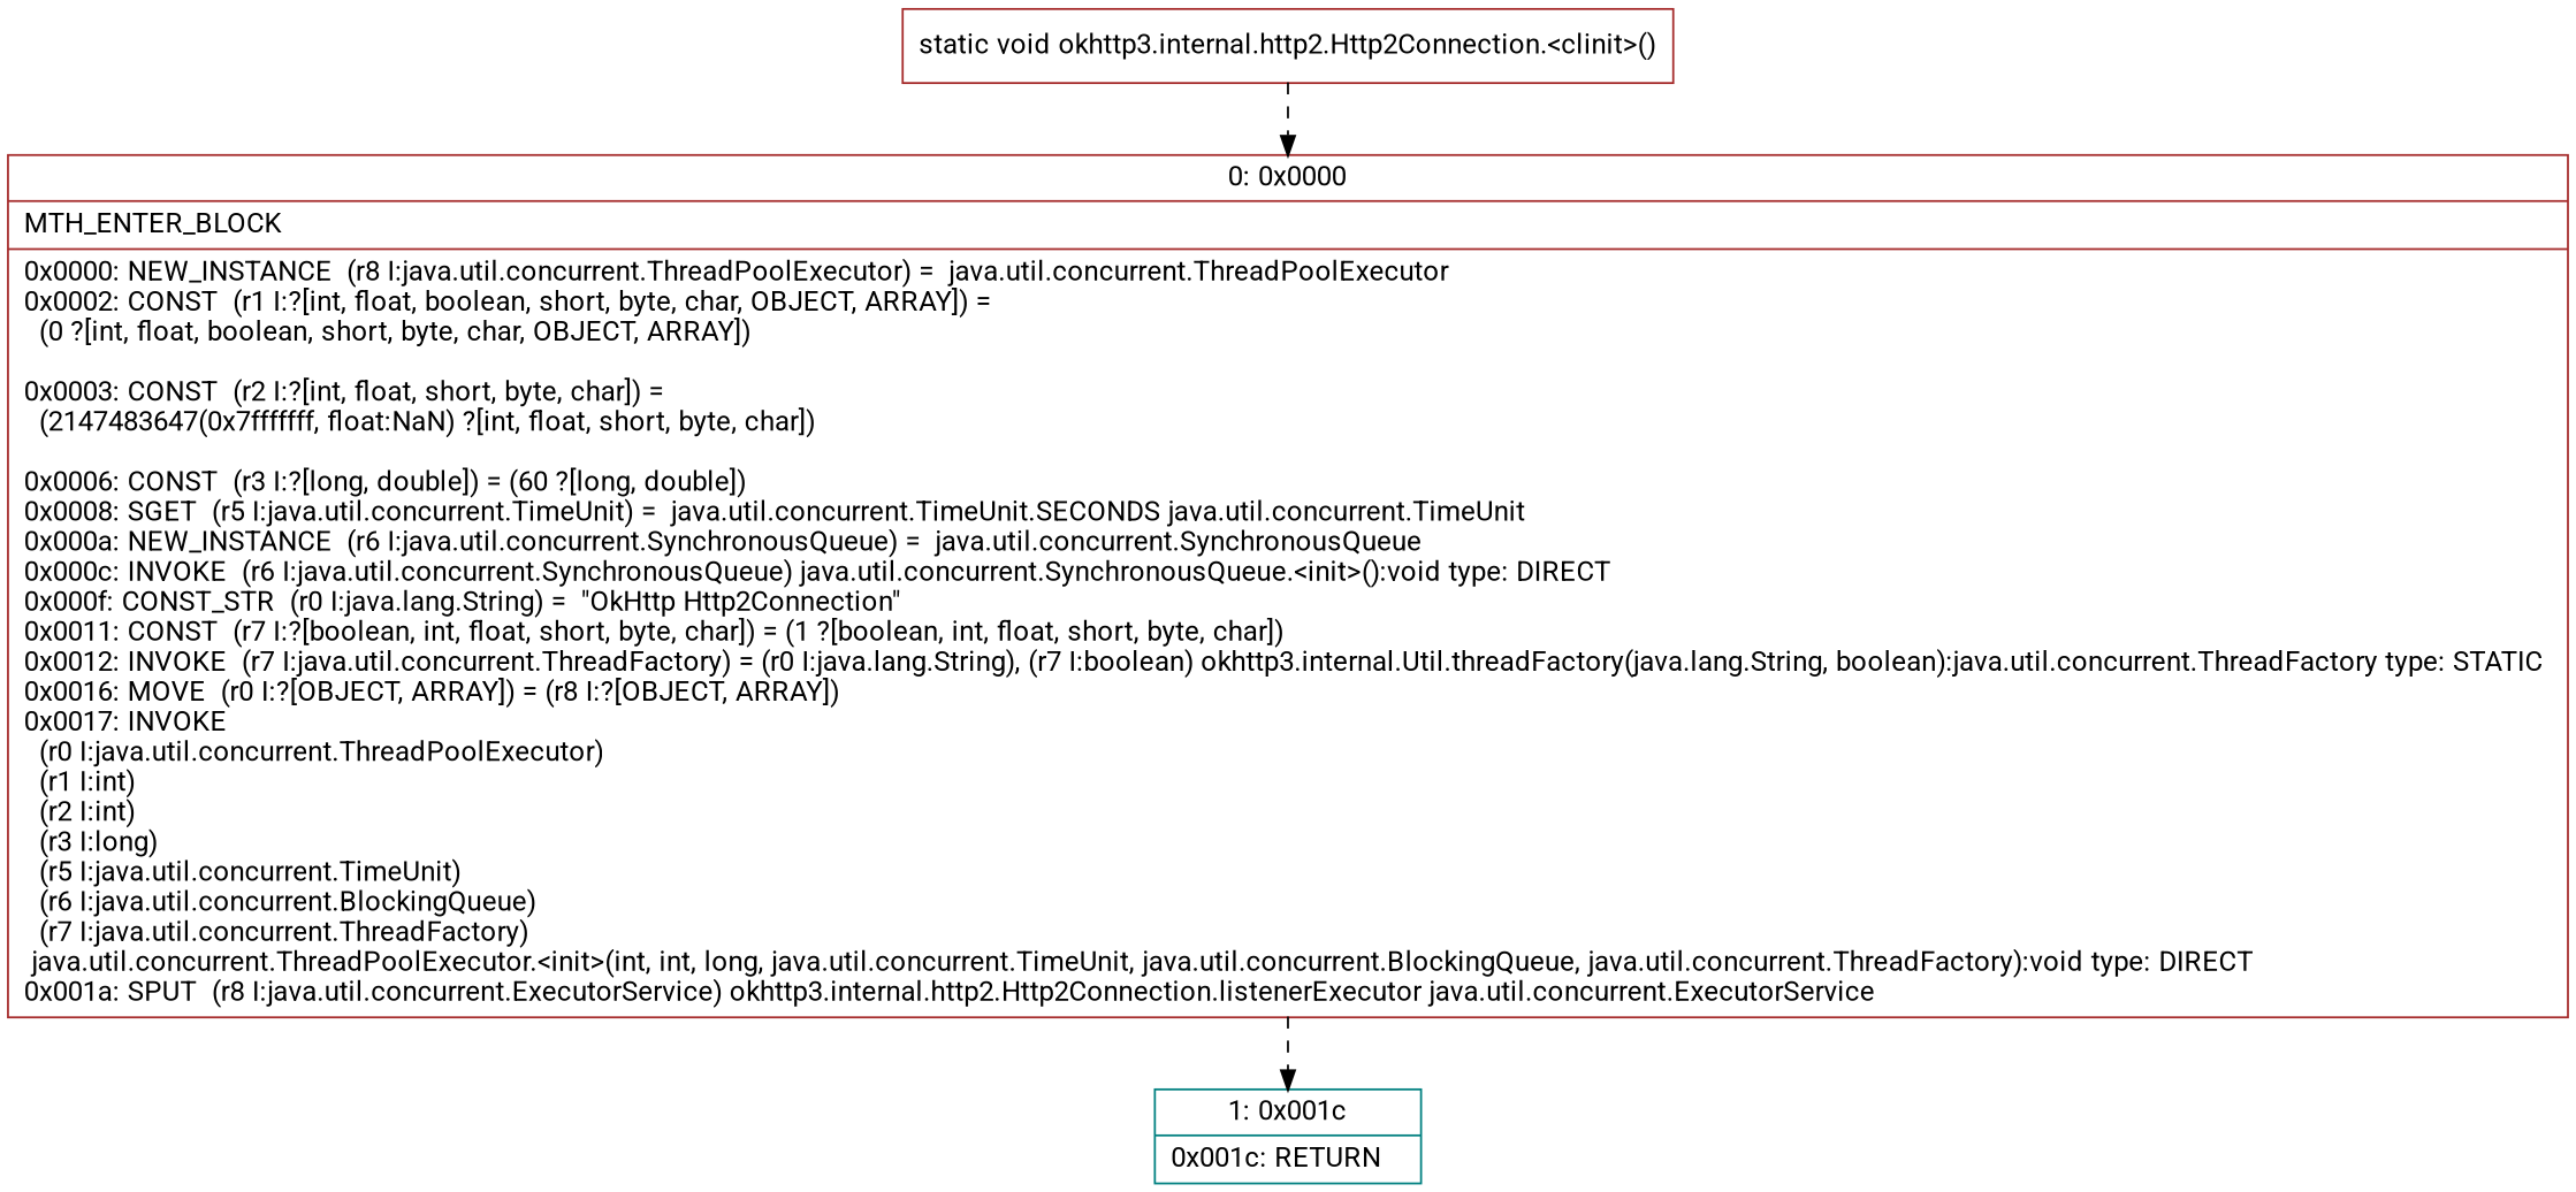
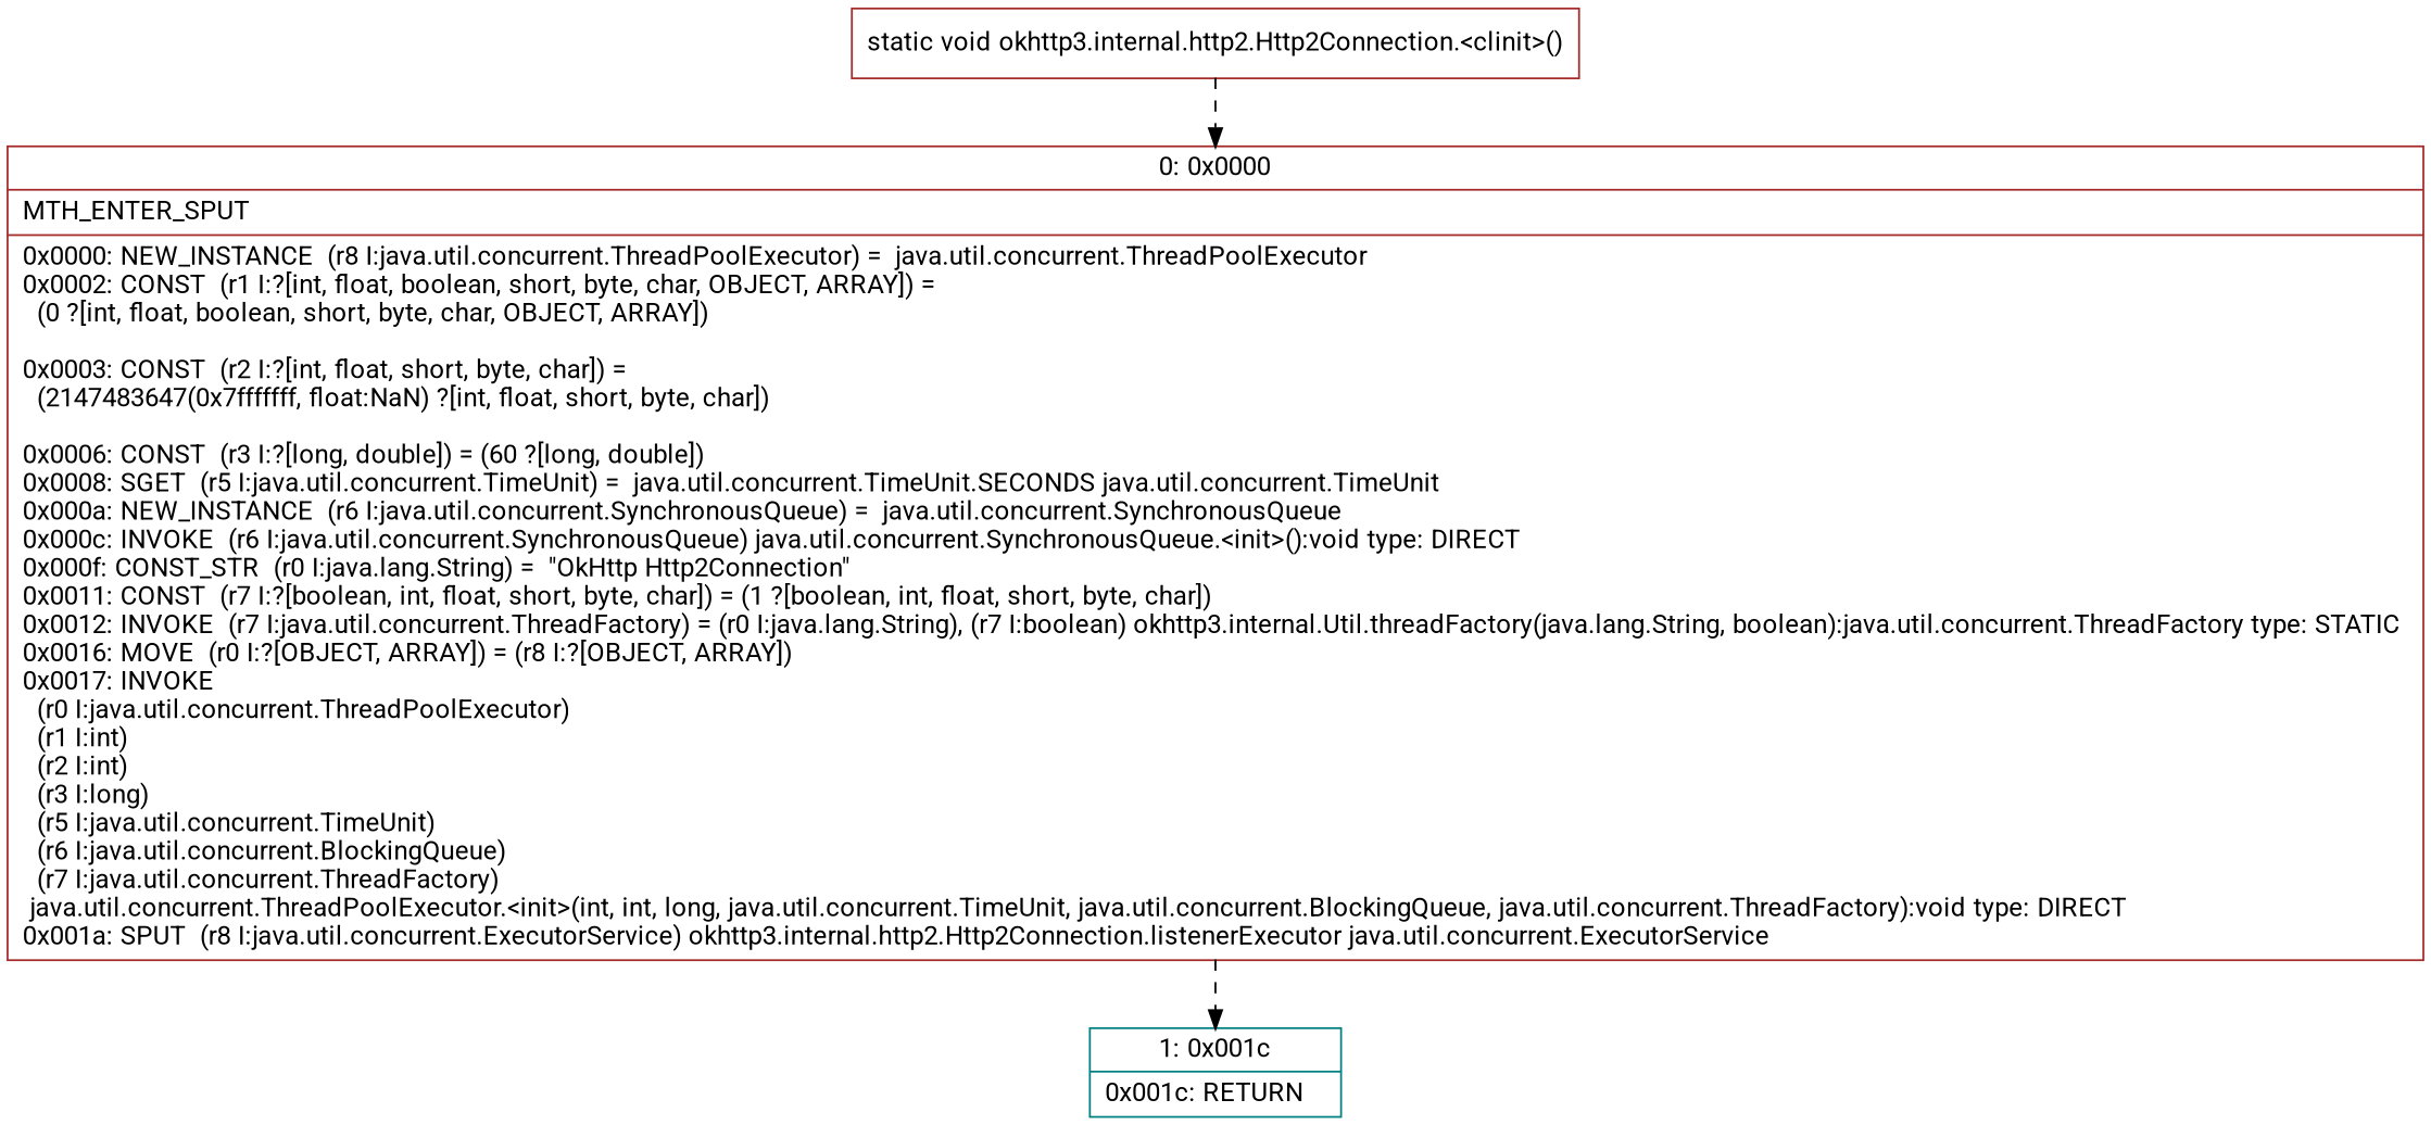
  digraph {
    fontname=Roboto
    node [shape=record color=brown fontname=Roboto]
    edge [style=dashed fontname=Roboto]
-   n1 [label="{0\:\ 0x0000|MTH_ENTER_BLOCK\l|0x0000: NEW_INSTANCE  (r8 I:java.util.concurrent.ThreadPoolExecutor) =  java.util.concurrent.ThreadPoolExecutor \l0x0002: CONST  (r1 I:?[int, float, boolean, short, byte, char, OBJECT, ARRAY]) = \l  (0 ?[int, float, boolean, short, byte, char, OBJECT, ARRAY])\l \l0x0003: CONST  (r2 I:?[int, float, short, byte, char]) = \l  (2147483647(0x7fffffff, float:NaN) ?[int, float, short, byte, char])\l \l0x0006: CONST  (r3 I:?[long, double]) = (60 ?[long, double]) \l0x0008: SGET  (r5 I:java.util.concurrent.TimeUnit) =  java.util.concurrent.TimeUnit.SECONDS java.util.concurrent.TimeUnit \l0x000a: NEW_INSTANCE  (r6 I:java.util.concurrent.SynchronousQueue) =  java.util.concurrent.SynchronousQueue \l0x000c: INVOKE  (r6 I:java.util.concurrent.SynchronousQueue) java.util.concurrent.SynchronousQueue.\<init\>():void type: DIRECT \l0x000f: CONST_STR  (r0 I:java.lang.String) =  \"OkHttp Http2Connection\" \l0x0011: CONST  (r7 I:?[boolean, int, float, short, byte, char]) = (1 ?[boolean, int, float, short, byte, char]) \l0x0012: INVOKE  (r7 I:java.util.concurrent.ThreadFactory) = (r0 I:java.lang.String), (r7 I:boolean) okhttp3.internal.Util.threadFactory(java.lang.String, boolean):java.util.concurrent.ThreadFactory type: STATIC \l0x0016: MOVE  (r0 I:?[OBJECT, ARRAY]) = (r8 I:?[OBJECT, ARRAY]) \l0x0017: INVOKE  \l  (r0 I:java.util.concurrent.ThreadPoolExecutor)\l  (r1 I:int)\l  (r2 I:int)\l  (r3 I:long)\l  (r5 I:java.util.concurrent.TimeUnit)\l  (r6 I:java.util.concurrent.BlockingQueue)\l  (r7 I:java.util.concurrent.ThreadFactory)\l java.util.concurrent.ThreadPoolExecutor.\<init\>(int, int, long, java.util.concurrent.TimeUnit, java.util.concurrent.BlockingQueue, java.util.concurrent.ThreadFactory):void type: DIRECT \l0x001a: SPUT  (r8 I:java.util.concurrent.ExecutorService) okhttp3.internal.http2.Http2Connection.listenerExecutor java.util.concurrent.ExecutorService \l}"]
+   n1 [label="{0\:\ 0x0000|MTH_ENTER_SPUT\l|0x0000: NEW_INSTANCE  (r8 I:java.util.concurrent.ThreadPoolExecutor) =  java.util.concurrent.ThreadPoolExecutor \l0x0002: CONST  (r1 I:?[int, float, boolean, short, byte, char, OBJECT, ARRAY]) = \l  (0 ?[int, float, boolean, short, byte, char, OBJECT, ARRAY])\l \l0x0003: CONST  (r2 I:?[int, float, short, byte, char]) = \l  (2147483647(0x7fffffff, float:NaN) ?[int, float, short, byte, char])\l \l0x0006: CONST  (r3 I:?[long, double]) = (60 ?[long, double]) \l0x0008: SGET  (r5 I:java.util.concurrent.TimeUnit) =  java.util.concurrent.TimeUnit.SECONDS java.util.concurrent.TimeUnit \l0x000a: NEW_INSTANCE  (r6 I:java.util.concurrent.SynchronousQueue) =  java.util.concurrent.SynchronousQueue \l0x000c: INVOKE  (r6 I:java.util.concurrent.SynchronousQueue) java.util.concurrent.SynchronousQueue.\<init\>():void type: DIRECT \l0x000f: CONST_STR  (r0 I:java.lang.String) =  \"OkHttp Http2Connection\" \l0x0011: CONST  (r7 I:?[boolean, int, float, short, byte, char]) = (1 ?[boolean, int, float, short, byte, char]) \l0x0012: INVOKE  (r7 I:java.util.concurrent.ThreadFactory) = (r0 I:java.lang.String), (r7 I:boolean) okhttp3.internal.Util.threadFactory(java.lang.String, boolean):java.util.concurrent.ThreadFactory type: STATIC \l0x0016: MOVE  (r0 I:?[OBJECT, ARRAY]) = (r8 I:?[OBJECT, ARRAY]) \l0x0017: INVOKE  \l  (r0 I:java.util.concurrent.ThreadPoolExecutor)\l  (r1 I:int)\l  (r2 I:int)\l  (r3 I:long)\l  (r5 I:java.util.concurrent.TimeUnit)\l  (r6 I:java.util.concurrent.BlockingQueue)\l  (r7 I:java.util.concurrent.ThreadFactory)\l java.util.concurrent.ThreadPoolExecutor.\<init\>(int, int, long, java.util.concurrent.TimeUnit, java.util.concurrent.BlockingQueue, java.util.concurrent.ThreadFactory):void type: DIRECT \l0x001a: SPUT  (r8 I:java.util.concurrent.ExecutorService) okhttp3.internal.http2.Http2Connection.listenerExecutor java.util.concurrent.ExecutorService \l}"]
    n2 [label="{1\:\ 0x001c|0x001c: RETURN   \l}" color=teal]
    n3 [label="{static void okhttp3.internal.http2.Http2Connection.\<clinit\>() }"]
    n1 -> n2
    n3 -> n1
  }
